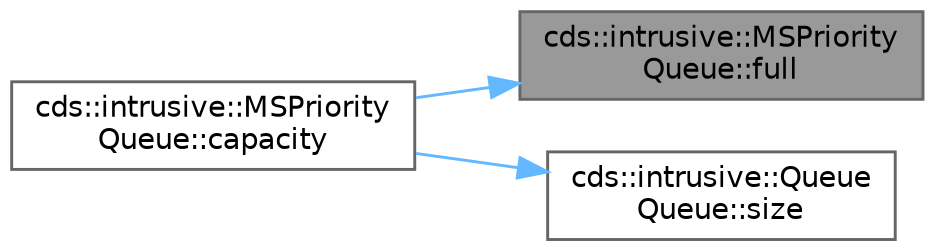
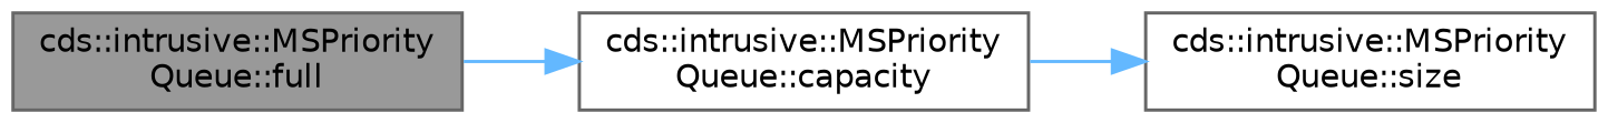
  digraph {
    rankdir=LR
    node [color=grey40 fillcolor=white fontname=Helvetica fontsize=10 shape=box style=filled]
    edge [color=steelblue1 fontname=Helvetica fontsize=10 labelfontname=Helvetica labelfontsize=10 style=solid]
    n1 [color=gray40 fillcolor=grey60 fontcolor=black height=0.2 label="cds::intrusive::MSPriority\lQueue::full" width=0.4]
    n2 [height=0.2 label="cds::intrusive::MSPriority\lQueue::capacity" width=0.4]
-   n3 [height=0.2 label="cds::intrusive::Queue\lQueue::size" width=0.4]
-   n2 -> n1
+   n3 [height=0.2 label="cds::intrusive::MSPriority\lQueue::size" width=0.4]
+   n1 -> n2
    n2 -> n3
  }
